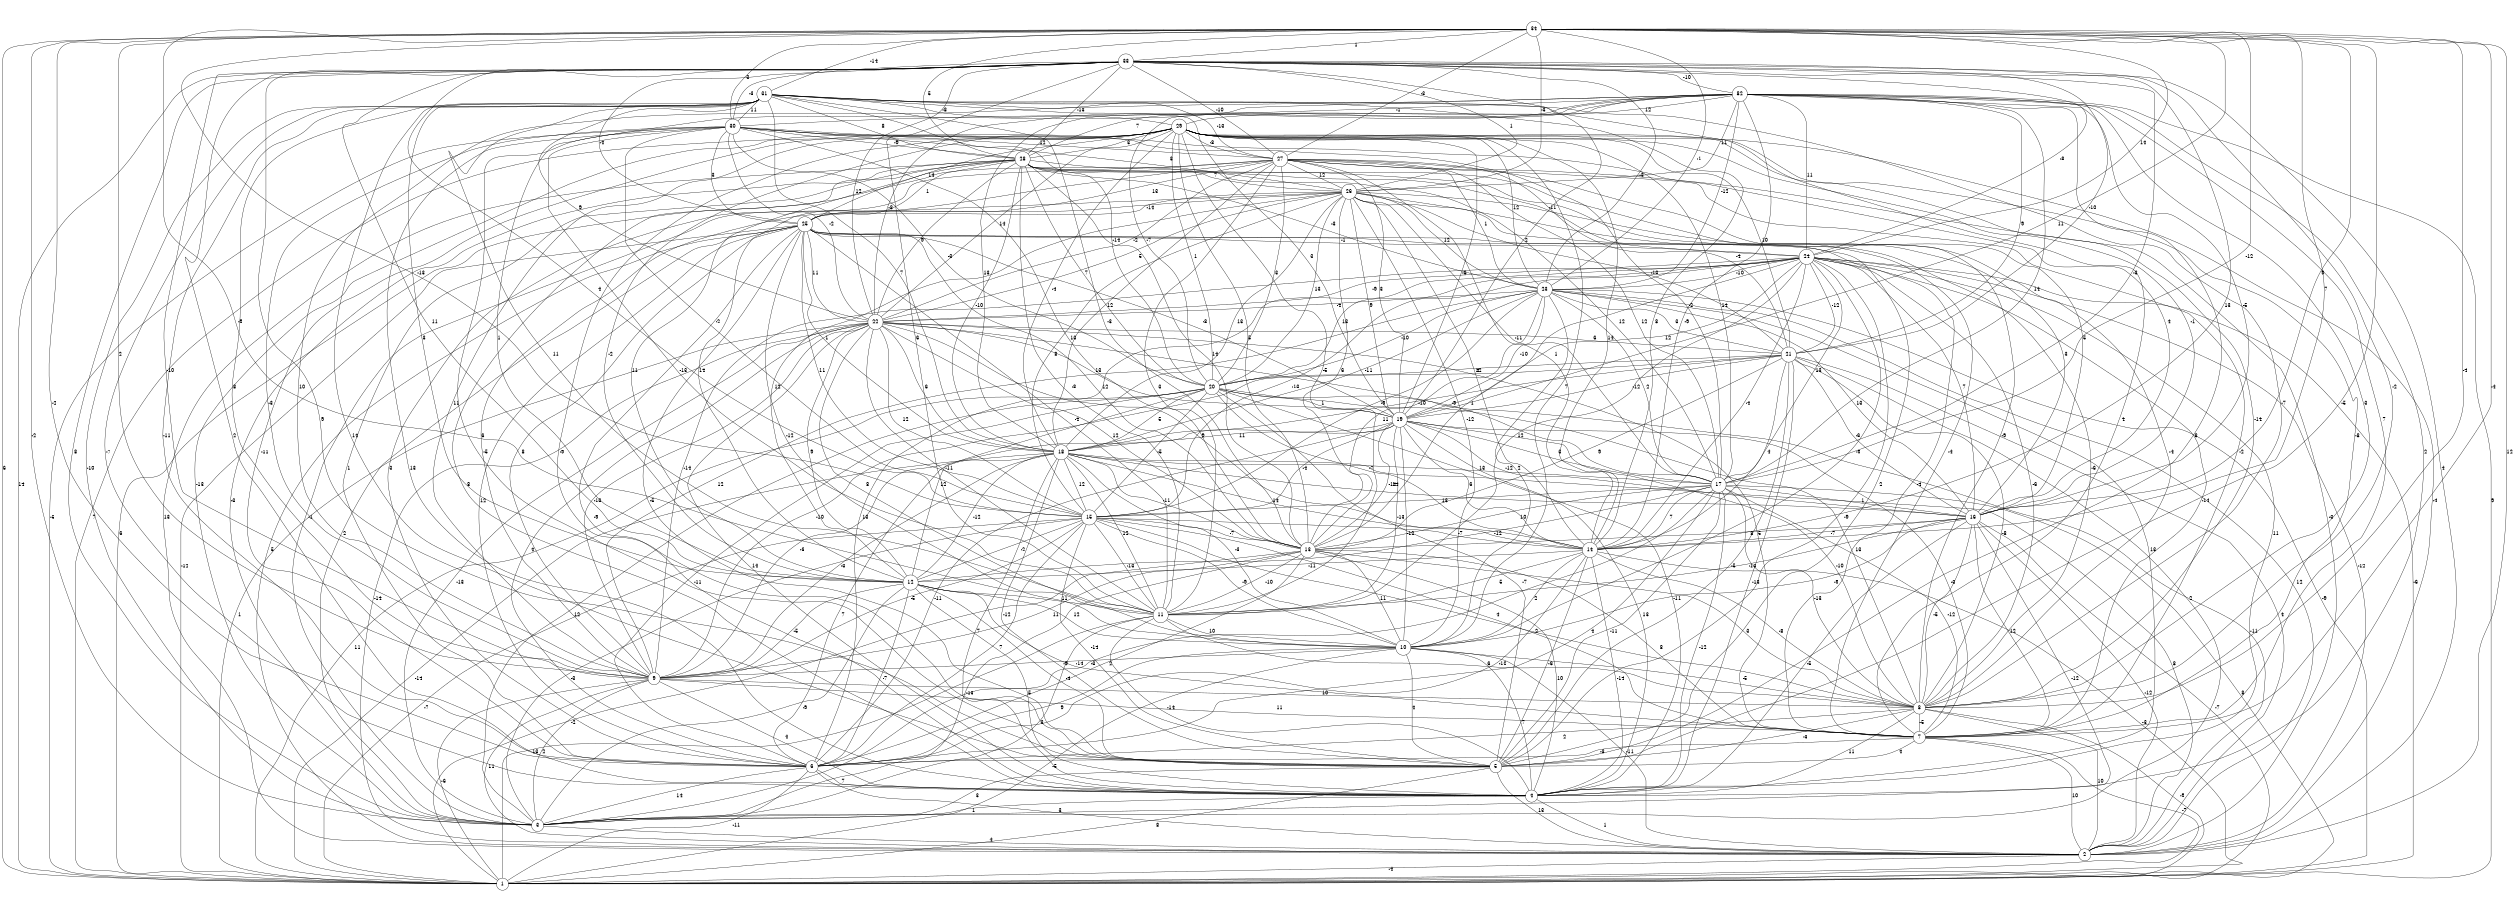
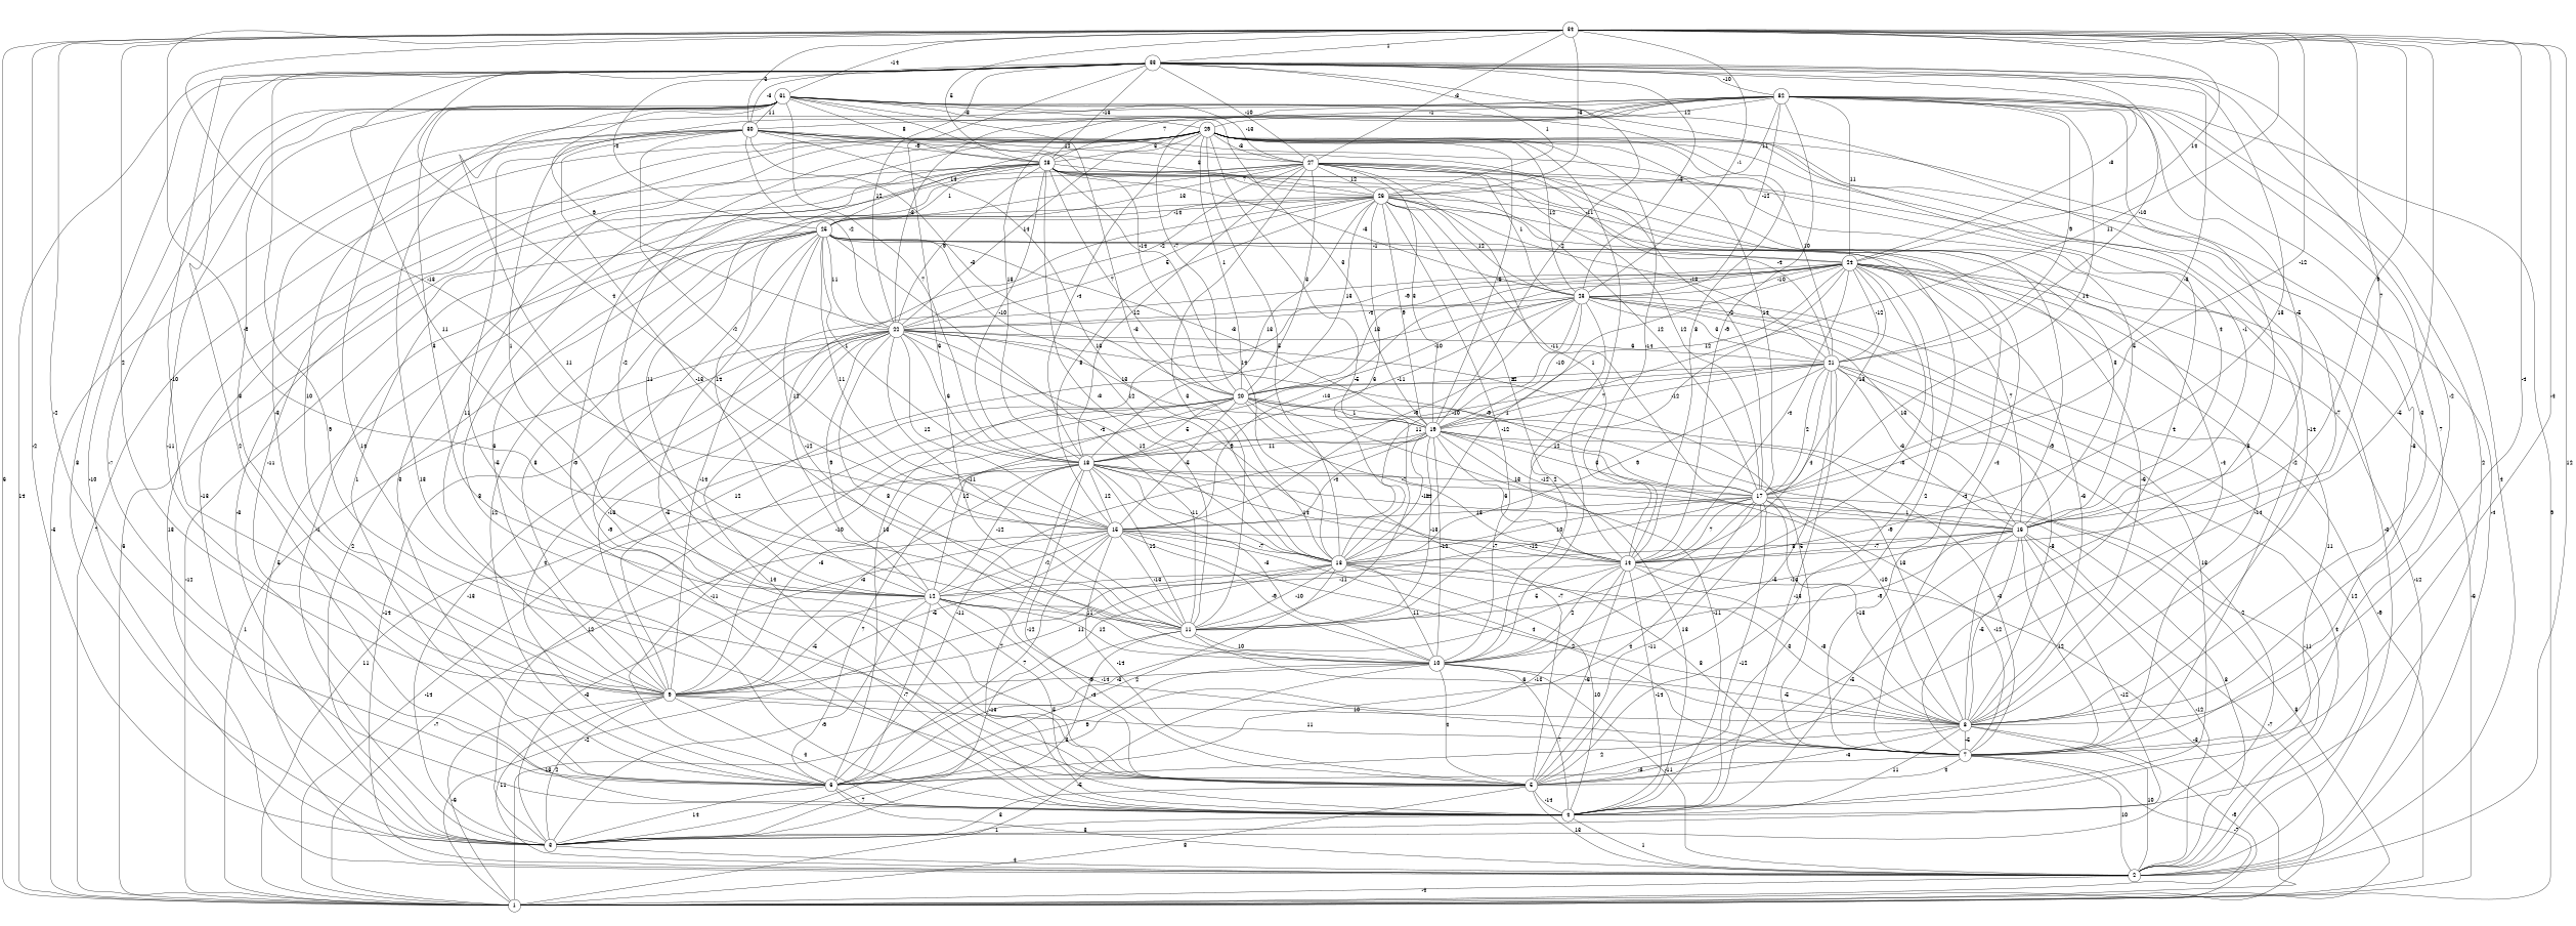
  graph {
    fontname="DejaVu Serif"
    node [fontname="DejaVu Serif" shape=circle]
    edge [fontname="DejaVu Serif"]
    34
    1
    2
    3
    5
    6
    7
    8
    9
    11
    14
    15
    16
    17
    19
    23
    24
    26
    27
    28
    30
    31
    33
    4
    10
    12
    13
    18
    22
    20
    21
    25
    29
    n34 [label=82]
    34 -- 1 [label=6]
    34 -- 2 [label=12]
    34 -- 3 [label=-2]
    34 -- 5 [label=-5]
    34 -- 6 [label=-2]
    34 -- 7 [label=-4]
    34 -- 8 [label=-4]
    34 -- 9 [label=2]
    34 -- 11 [label=-9]
    34 -- 14 [label=7]
    34 -- 15 [label=-13]
    34 -- 16 [label=9]
    34 -- 17 [label=-12]
    34 -- 19 [label=11]
    34 -- 23 [label=-1]
    34 -- 24 [label=14]
    34 -- 26 [label=-3]
    34 -- 27 [label=-3]
    34 -- 28 [label=5]
    34 -- 30 [label=3]
    34 -- 31 [label=-14]
    34 -- 33 [label=1]
    2 -- 1 [label=-4]
    3 -- 2 [label=4]
    5 -- 1 [label=8]
    5 -- 2 [label=13]
    5 -- 3 [label=3]
-   6 -- 1 [label=-11]
    6 -- 2 [label=3]
    6 -- 3 [label=14]
    6 -- 4 [label=7]
    7 -- 1 [label=-7]
    7 -- 2 [label=10]
    7 -- 5 [label=4]
    7 -- 6 [label=-3]
    8 -- 1 [label=-9]
    8 -- 2 [label=10]
    8 -- 5 [label=-3]
    8 -- 6 [label=2]
    8 -- 7 [label=-5]
    8 -- 4 [label=11]
    9 -- 1 [label=-6]
    9 -- 2 [label=11]
    9 -- 3 [label=2]
    9 -- 7 [label=11]
    9 -- 8 [label=10]
    9 -- 4 [label=4]
    11 -- 1 [label=13]
    11 -- 3 [label=3]
    11 -- 8 [label=6]
-   11 -- 4 [label=-14]
+   5 -- 4 [label=-14]
    11 -- 10 [label=10]
    14 -- 1 [label=-3]
    14 -- 5 [label=-6]
    14 -- 6 [label=-10]
    14 -- 8 [label=-8]
    14 -- 11 [label=5]
    14 -- 4 [label=-14]
    14 -- 10 [label=2]
    14 -- 12 [label=-11]
    15 -- 1 [label=-7]
    15 -- 3 [label=-3]
    15 -- 5 [label=-14]
    15 -- 6 [label=7]
    15 -- 7 [label=2]
    15 -- 8 [label=4]
    15 -- 9 [label=-5]
    15 -- 11 [label=-13]
    15 -- 14 [label=-7]
    15 -- 10 [label=-9]
    15 -- 12 [label=-2]
    15 -- 13 [label=-7]
    16 -- 1 [label=-7]
    16 -- 2 [label=-12]
    16 -- 3 [label=-12]
    16 -- 7 [label=12]
    16 -- 8 [label=-5]
    16 -- 11 [label=-13]
    16 -- 14 [label=-7]
    16 -- 4 [label=-5]
    16 -- 10 [label=-9]
    16 -- 13 [label=8]
    17 -- 1 [label=8]
    17 -- 3 [label=-3]
    17 -- 5 [label=-11]
    17 -- 6 [label=4]
    17 -- 7 [label=-12]
    17 -- 8 [label=-13]
    17 -- 14 [label=7]
    17 -- 15 [label=13]
    17 -- 16 [label=1]
    17 -- 4 [label=-12]
    17 -- 12 [label=-12]
    17 -- 13 [label=10]
    19 -- 6 [label=-11]
    19 -- 7 [label=-3]
    19 -- 8 [label=-10]
    19 -- 9 [label=-6]
    19 -- 11 [label=-13]
    19 -- 14 [label=6]
    19 -- 15 [label=-4]
    19 -- 16 [label=-12]
    19 -- 17 [label=3]
    19 -- 4 [label=13]
    19 -- 10 [label=-12]
    19 -- 13 [label=-14]
    19 -- 18 [label=11]
    23 -- 1 [label=-9]
    23 -- 2 [label=12]
    23 -- 9 [label=12]
    23 -- 15 [label=-9]
    23 -- 16 [label=13]
-   23 -- 17 [label=2]
+   21 -- 17 [label=2]
    23 -- 19 [label=-10]
    23 -- 4 [label=13]
    23 -- 10 [label=2]
    23 -- 13 [label=11]
    23 -- 18 [label=-11]
    23 -- 22 [label=-4]
    23 -- 20 [label=-10]
    23 -- 21 [label=3]
    24 -- 1 [label=-6]
    24 -- 2 [label=-12]
    24 -- 5 [label=-9]
    24 -- 6 [label=13]
    24 -- 7 [label=-14]
    24 -- 8 [label=-6]
    24 -- 9 [label=-14]
    24 -- 11 [label=12]
    24 -- 14 [label=-4]
    24 -- 15 [label=-13]
    24 -- 16 [label=7]
    24 -- 17 [label=13]
    24 -- 19 [label=12]
    24 -- 23 [label=-10]
    24 -- 4 [label=11]
    24 -- 10 [label=-9]
    24 -- 13 [label=1]
    24 -- 22 [label=-9]
    24 -- 20 [label=13]
    24 -- 21 [label=-12]
    26 -- 3 [label=-1]
    26 -- 5 [label=2]
    26 -- 8 [label=-4]
    26 -- 9 [label=6]
    26 -- 14 [label=12]
    26 -- 15 [label=8]
    26 -- 16 [label=3]
    26 -- 17 [label=-11]
    26 -- 19 [label=9]
    26 -- 23 [label=12]
    26 -- 10 [label=-12]
    26 -- 12 [label=12]
    26 -- 13 [label=6]
    26 -- 18 [label=13]
    26 -- 22 [label=5]
    26 -- 20 [label=13]
    26 -- 21 [label=-13]
    26 -- 25 [label=-14]
    27 -- 1 [label=6]
    27 -- 2 [label=-3]
    27 -- 6 [label=3]
    27 -- 7 [label=-2]
    27 -- 11 [label=3]
    27 -- 14 [label=1]
    27 -- 16 [label=5]
    27 -- 17 [label=12]
    27 -- 19 [label=3]
    27 -- 23 [label=1]
    27 -- 26 [label=12]
    27 -- 12 [label=14]
    27 -- 18 [label=12]
    27 -- 22 [label=-2]
    27 -- 20 [label=3]
    27 -- 21 [label=-4]
    27 -- 25 [label=13]
    28 -- 2 [label=13]
    28 -- 3 [label=-3]
    28 -- 6 [label=1]
    28 -- 7 [label=-4]
    28 -- 8 [label=-9]
    28 -- 11 [label=-8]
    28 -- 17 [label=12]
    28 -- 23 [label=-3]
    28 -- 24 [label=-11]
    28 -- 26 [label=7]
    28 -- 4 [label=8]
    28 -- 12 [label=11]
    28 -- 13 [label=14]
    28 -- 18 [label=-10]
    28 -- 22 [label=9]
    28 -- 20 [label=7]
    28 -- 25 [label=1]
    30 -- 1 [label=-5]
    30 -- 5 [label=-5]
    30 -- 9 [label=-3]
    30 -- 11 [label=-13]
    30 -- 15 [label=-2]
    30 -- 16 [label=4]
    30 -- 17 [label=-2]
    30 -- 26 [label=3]
    30 -- 27 [label=12]
    30 -- 28 [label=-9]
    30 -- 4 [label=13]
    30 -- 13 [label=13]
    30 -- 22 [label=-2]
    30 -- 20 [label=-3]
-   30 -- 25 [label=3]
    31 -- 3 [label=-10]
    31 -- 5 [label=14]
    31 -- 6 [label=-11]
    31 -- 7 [label=4]
    31 -- 8 [label=-7]
    31 -- 9 [label=8]
    31 -- 11 [label=11]
    31 -- 14 [label=8]
    31 -- 19 [label=3]
    31 -- 27 [label=-13]
    31 -- 28 [label=8]
    31 -- 30 [label=11]
    31 -- 4 [label=-7]
    31 -- 12 [label=3]
    31 -- 13 [label=-3]
    31 -- 18 [label=7]
    31 -- 22 [label=9]
    31 -- 20 [label=-14]
    31 -- 29 [label=-8]
    33 -- 1 [label=14]
    33 -- 2 [label=4]
    33 -- 3 [label=8]
    33 -- 5 [label=9]
    33 -- 8 [label=-2]
    33 -- 9 [label=-10]
    33 -- 11 [label=6]
    33 -- 14 [label=13]
    33 -- 15 [label=4]
    33 -- 17 [label=-3]
    33 -- 19 [label=2]
    33 -- 23 [label=-3]
    33 -- 24 [label=-8]
    33 -- 26 [label=1]
    33 -- 27 [label=-10]
    33 -- 28 [label=-13]
    33 -- 30 [label=-3]
    33 -- 4 [label=2]
    33 -- 12 [label=11]
    33 -- 22 [label=12]
    33 -- 21 [label=-10]
    33 -- 25 [label=-4]
    33 -- n34 [label=-10]
    4 -- 2 [label=1]
    4 -- 3 [label=1]
    10 -- 1 [label=-5]
    10 -- 2 [label=-11]
    10 -- 5 [label=4]
    10 -- 6 [label=9]
    10 -- 8 [label=-5]
    10 -- 9 [label=-9]
    10 -- 4 [label=7]
    12 -- 3 [label=-9]
    12 -- 5 [label=-4]
    12 -- 6 [label=-7]
    12 -- 7 [label=-14]
    12 -- 9 [label=-5]
    12 -- 11 [label=11]
    12 -- 4 [label=5]
    12 -- 10 [label=12]
    13 -- 1 [label=-2]
    13 -- 3 [label=-13]
    13 -- 6 [label=2]
    13 -- 7 [label=8]
    13 -- 8 [label=3]
    13 -- 9 [label=11]
    13 -- 11 [label=-10]
    13 -- 4 [label=10]
    13 -- 10 [label=11]
    18 -- 1 [label=-14]
    18 -- 2 [label=8]
    18 -- 5 [label=-12]
    18 -- 6 [label=7]
    18 -- 9 [label=-3]
    18 -- 11 [label=12]
    18 -- 14 [label=14]
    18 -- 15 [label=12]
    18 -- 16 [label=14]
    18 -- 17 [label=13]
    18 -- 4 [label=7]
    18 -- 10 [label=-3]
    18 -- 12 [label=-12]
    18 -- 13 [label=-11]
    22 -- 1 [label=1]
    22 -- 2 [label=-14]
    22 -- 3 [label=-13]
    22 -- 6 [label=4]
    22 -- 7 [label=5]
    22 -- 9 [label=-13]
    22 -- 11 [label=-11]
    22 -- 14 [label=9]
    22 -- 15 [label=12]
    22 -- 17 [label=-9]
    22 -- 19 [label=13]
    22 -- 4 [label=14]
    22 -- 10 [label=8]
    22 -- 12 [label=9]
    22 -- 13 [label=12]
    22 -- 18 [label=6]
    22 -- 21 [label=6]
    20 -- 1 [label=11]
    20 -- 2 [label=-11]
    20 -- 3 [label=12]
    20 -- 5 [label=-7]
    20 -- 6 [label=-11]
    20 -- 8 [label=13]
    20 -- 14 [label=-7]
    20 -- 15 [label=-5]
    20 -- 19 [label=1]
    20 -- 4 [label=-11]
    20 -- 12 [label=12]
    20 -- 18 [label=5]
    21 -- 2 [label=4]
    21 -- 3 [label=2]
    21 -- 5 [label=-5]
    21 -- 8 [label=-8]
    21 -- 9 [label=-10]
    21 -- 14 [label=4]
    21 -- 16 [label=-6]
    21 -- 19 [label=-12]
    21 -- 4 [label=-13]
    21 -- 13 [label=9]
    21 -- 18 [label=-10]
    21 -- 20 [label=4]
    25 -- 1 [label=-12]
    25 -- 2 [label=5]
    25 -- 3 [label=2]
    25 -- 5 [label=-5]
    25 -- 6 [label=12]
    25 -- 7 [label=-4]
    25 -- 8 [label=-6]
    25 -- 9 [label=8]
    25 -- 11 [label=-4]
    25 -- 15 [label=11]
    25 -- 19 [label=-8]
    25 -- 24 [label=-1]
    25 -- 4 [label=-9]
    25 -- 10 [label=-12]
    25 -- 13 [label=12]
    25 -- 18 [label=1]
    25 -- 22 [label=11]
    29 -- 1 [label=7]
    29 -- 2 [label=-4]
    29 -- 3 [label=-13]
    29 -- 5 [label=-9]
    29 -- 6 [label=-11]
    29 -- 7 [label=-8]
    29 -- 8 [label=-14]
    29 -- 9 [label=11]
    29 -- 11 [label=-5]
-   29 -- 14 [label=14]
+   29 -- 14 [label=-14]
    29 -- 16 [label=-1]
    29 -- 17 [label=14]
    29 -- 19 [label=-6]
    29 -- 23 [label=12]
    29 -- 27 [label=-8]
    29 -- 28 [label=3]
    29 -- 10 [label=7]
    29 -- 12 [label=-2]
    29 -- 13 [label=5]
    29 -- 18 [label=-4]
    29 -- 22 [label=14]
    29 -- 20 [label=1]
    29 -- 21 [label=10]
    29 -- 25 [label=14]
    n34 -- 1 [label=9]
    n34 -- 5 [label=8]
    n34 -- 7 [label=7]
    n34 -- 8 [label=3]
    n34 -- 9 [label=10]
    n34 -- 14 [label=-9]
    n34 -- 16 [label=-5]
    n34 -- 17 [label=14]
    n34 -- 23 [label=-12]
    n34 -- 24 [label=11]
    n34 -- 26 [label=11]
    n34 -- 28 [label=7]
    n34 -- 30 [label=-1]
    n34 -- 4 [label=2]
    n34 -- 12 [label=1]
    n34 -- 18 [label=13]
    n34 -- 22 [label=-8]
    n34 -- 20 [label=-7]
    n34 -- 21 [label=9]
    n34 -- 29 [label=12]
  }
